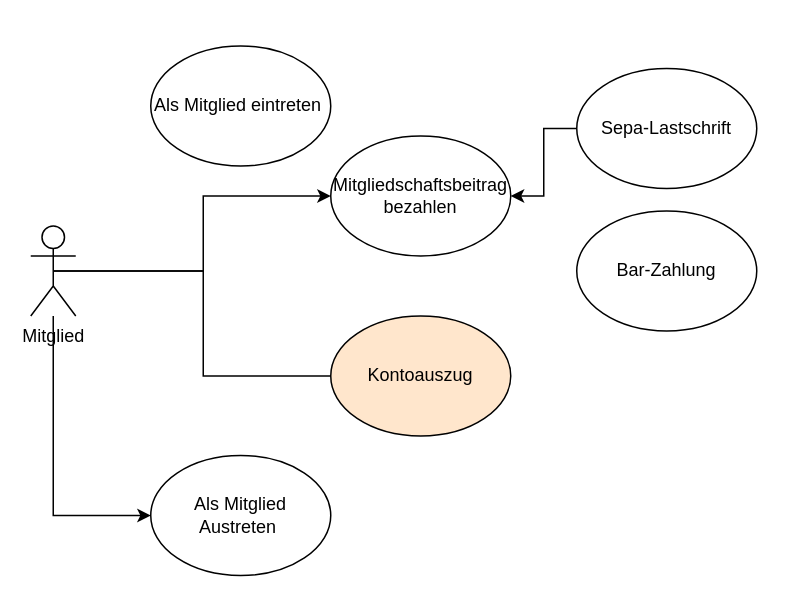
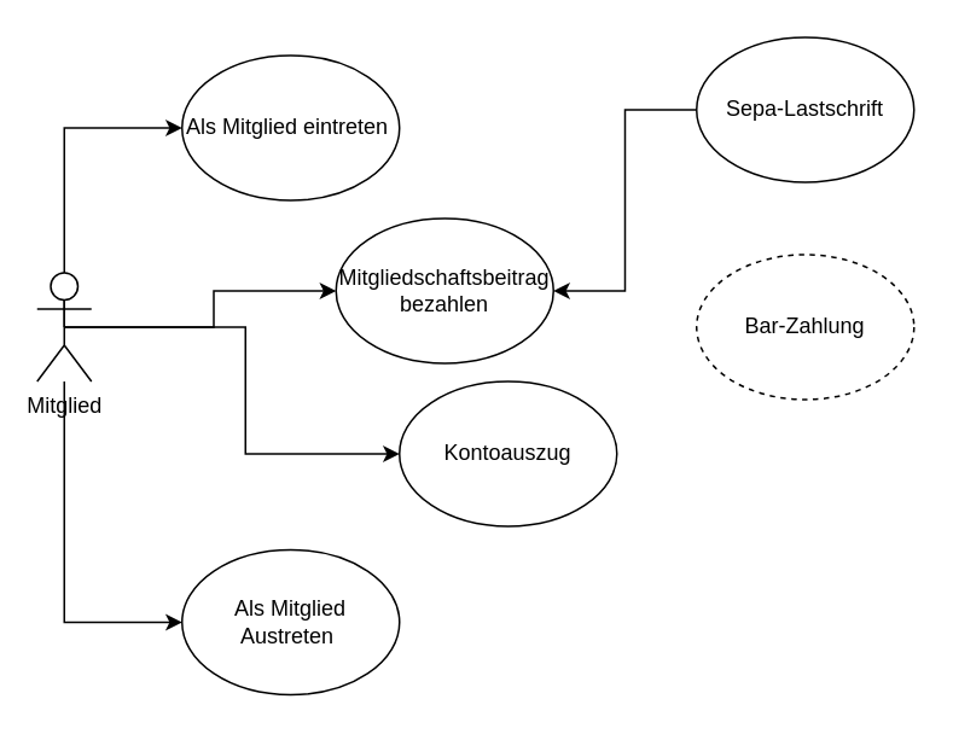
  <mxCell id="0" />
  <mxCell id="1" parent="0" />
+ <mxCell id="2" style="edgeStyle=orthogonalEdgeStyle;rounded=0;orthogonalLoop=1;jettySize=auto;html=1;exitX=0.5;exitY=0.5;exitDx=0;exitDy=0;exitPerimeter=0;entryX=0;entryY=0.5;entryDx=0;entryDy=0;" parent="1" source="6" target="7" edge="1"><mxGeometry relative="1" as="geometry"><Array as="points"><mxPoint x="35" y="70" /></Array></mxGeometry></mxCell>
  <mxCell id="3" style="edgeStyle=orthogonalEdgeStyle;rounded=0;orthogonalLoop=1;jettySize=auto;html=1;entryX=0;entryY=0.5;entryDx=0;entryDy=0;" parent="1" source="6" target="8" edge="1"><mxGeometry relative="1" as="geometry"><Array as="points"><mxPoint x="35" y="343" /></Array></mxGeometry></mxCell>
  <mxCell id="4" style="edgeStyle=orthogonalEdgeStyle;rounded=0;orthogonalLoop=1;jettySize=auto;html=1;exitX=0.5;exitY=0.5;exitDx=0;exitDy=0;exitPerimeter=0;entryX=0;entryY=0.5;entryDx=0;entryDy=0;" parent="1" source="6" target="9" edge="1"><mxGeometry relative="1" as="geometry" /></mxCell>
- <mxCell id="5" style="edgeStyle=orthogonalEdgeStyle;rounded=0;orthogonalLoop=1;jettySize=auto;html=1;exitX=0.5;exitY=0.5;exitDx=0;exitDy=0;exitPerimeter=0;entryX=0;entryY=0.5;entryDx=0;entryDy=0;endArrow=none;" parent="1" source="6" target="13" edge="1"><mxGeometry relative="1" as="geometry" /></mxCell>
+ <mxCell id="5" style="edgeStyle=orthogonalEdgeStyle;rounded=0;orthogonalLoop=1;jettySize=auto;html=1;exitX=0.5;exitY=0.5;exitDx=0;exitDy=0;exitPerimeter=0;entryX=0;entryY=0.5;entryDx=0;entryDy=0;" parent="1" source="6" target="13" edge="1"><mxGeometry relative="1" as="geometry" /></mxCell>
  <mxCell id="6" value="Mitglied" style="shape=umlActor;verticalLabelPosition=bottom;verticalAlign=top;html=1;outlineConnect=0;" parent="1" vertex="1"><mxGeometry x="20" y="150" width="30" height="60" as="geometry" /></mxCell>
  <mxCell id="7" value="Als Mitglied eintreten&amp;nbsp;" style="ellipse;whiteSpace=wrap;html=1;" parent="1" vertex="1"><mxGeometry x="100" y="30" width="120" height="80" as="geometry" /></mxCell>
  <mxCell id="8" value="Als Mitglied Austreten&amp;nbsp;" style="ellipse;whiteSpace=wrap;html=1;" parent="1" vertex="1"><mxGeometry x="100" y="303" width="120" height="80" as="geometry" /></mxCell>
- <mxCell id="9" value="Mitgliedschaftsbeitrag bezahlen" style="ellipse;whiteSpace=wrap;html=1;" parent="1" vertex="1"><mxGeometry x="220" y="90" width="120" height="80" as="geometry" /></mxCell>
+ <mxCell id="9" value="Mitgliedschaftsbeitrag bezahlen" style="ellipse;whiteSpace=wrap;html=1;" parent="1" vertex="1"><mxGeometry x="185" y="120" width="120" height="80" as="geometry" /></mxCell>
  <mxCell id="10" style="edgeStyle=orthogonalEdgeStyle;rounded=0;orthogonalLoop=1;jettySize=auto;html=1;exitX=0;exitY=0.5;exitDx=0;exitDy=0;entryX=1;entryY=0.5;entryDx=0;entryDy=0;" parent="1" source="11" target="9" edge="1"><mxGeometry relative="1" as="geometry" /></mxCell>
- <mxCell id="11" value="Sepa-Lastschrift" style="ellipse;whiteSpace=wrap;html=1;" parent="1" vertex="1"><mxGeometry x="384" y="45" width="120" height="80" as="geometry" /></mxCell>
- <mxCell id="12" value="Bar-Zahlung" style="ellipse;whiteSpace=wrap;html=1;" parent="1" vertex="1"><mxGeometry x="384" y="140" width="120" height="80" as="geometry" /></mxCell>
- <mxCell id="13" value="Kontoauszug" style="ellipse;whiteSpace=wrap;html=1;fillColor=#ffe6cc;" parent="1" vertex="1"><mxGeometry x="220" y="210" width="120" height="80" as="geometry" /></mxCell>
+ <mxCell id="11" value="Sepa-Lastschrift" style="ellipse;whiteSpace=wrap;html=1;" parent="1" vertex="1"><mxGeometry x="384" y="20" width="120" height="80" as="geometry" /></mxCell>
+ <mxCell id="12" value="Bar-Zahlung" style="ellipse;whiteSpace=wrap;html=1;dashed=1;" parent="1" vertex="1"><mxGeometry x="384" y="140" width="120" height="80" as="geometry" /></mxCell>
+ <mxCell id="13" value="Kontoauszug" style="ellipse;whiteSpace=wrap;html=1;" parent="1" vertex="1"><mxGeometry x="220" y="210" width="120" height="80" as="geometry" /></mxCell>
